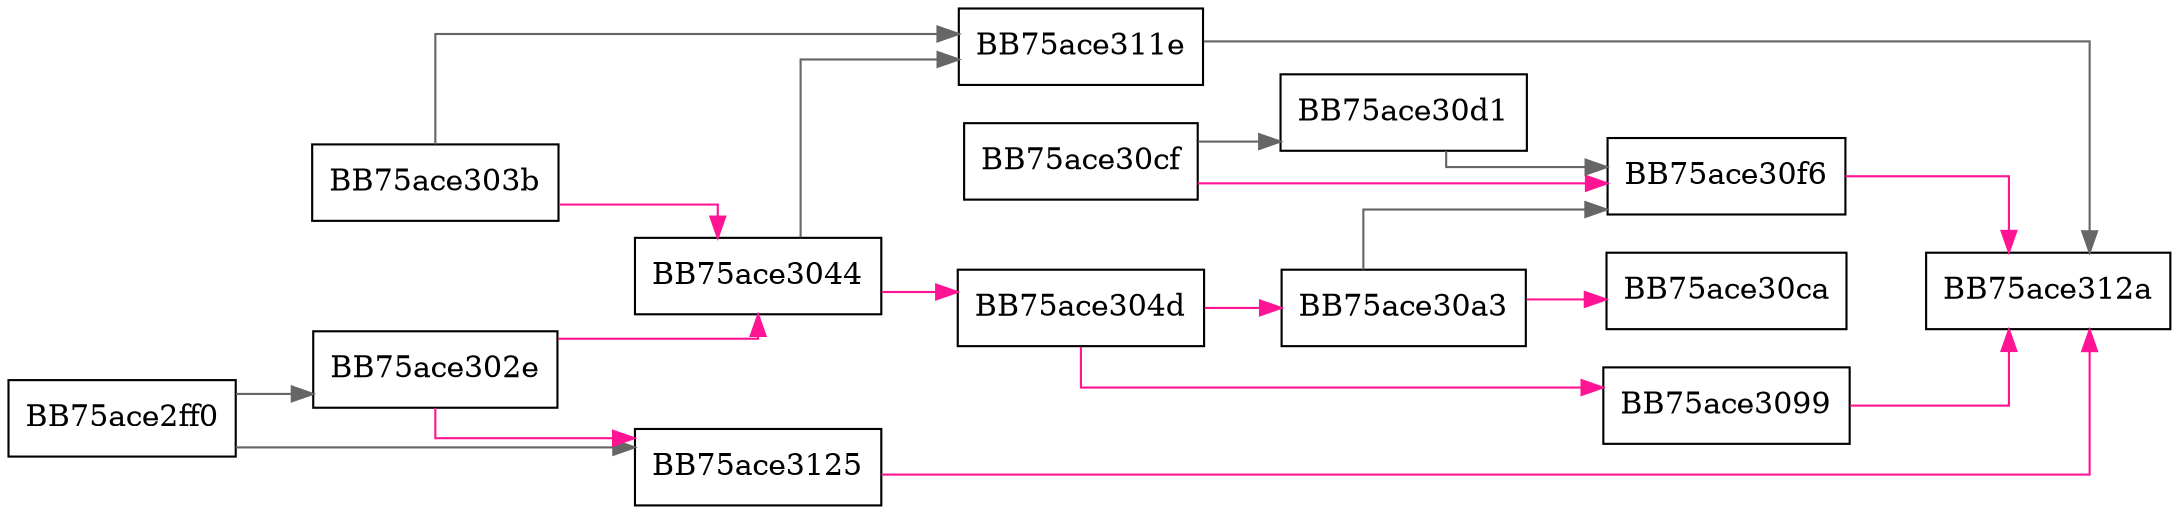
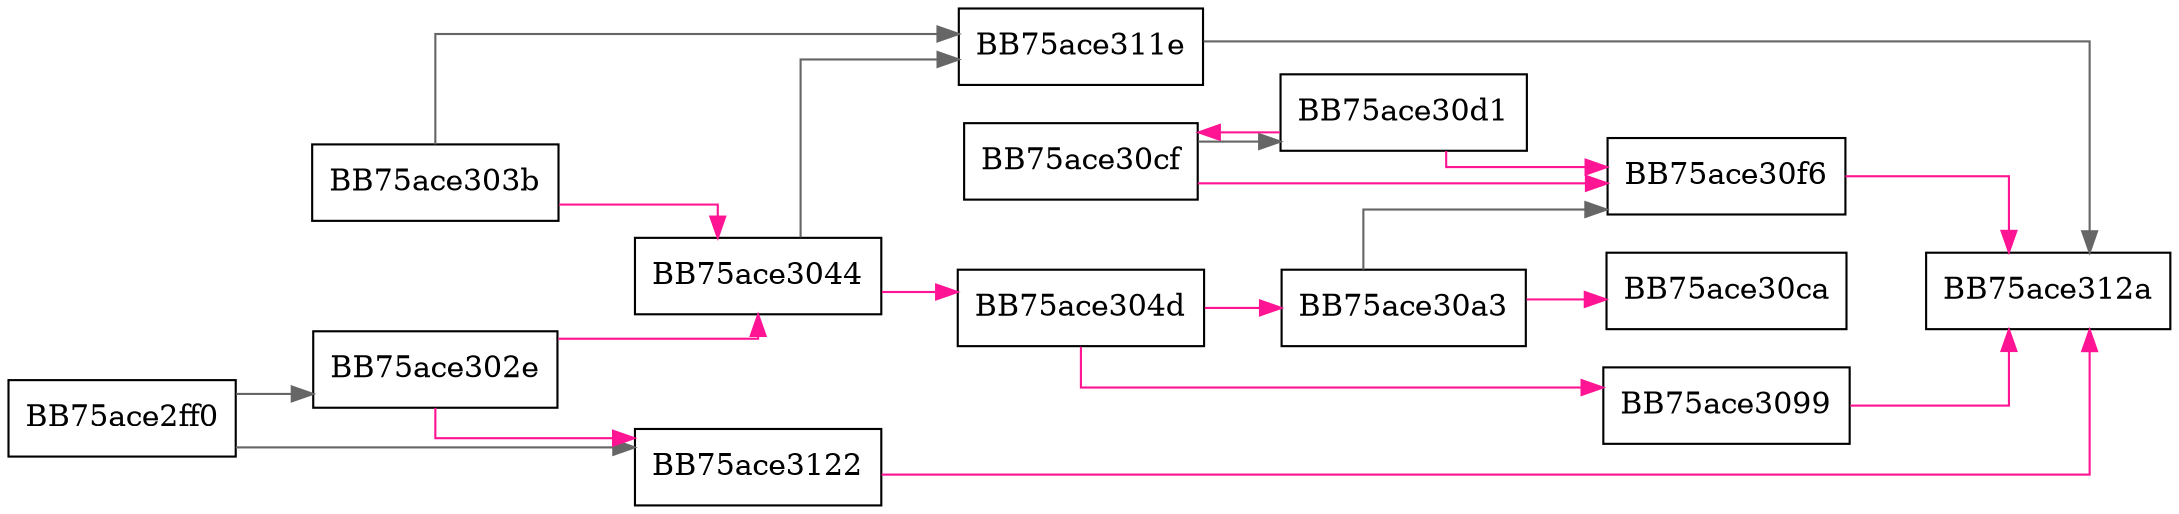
  digraph {
    rankdir=LR
    splines=ortho
    node [shape=box]
    edge [color=deeppink]
    BB75ace2ff0
-   BB75ace3125
+   BB75ace3125 [label=BB75ace3122]
    BB75ace302e
    BB75ace312a
    BB75ace3044
    BB75ace303b
    BB75ace311e
    BB75ace304d
    BB75ace30a3
    BB75ace3099
    BB75ace30f6
    BB75ace30ca
    BB75ace30cf
    n14 [label=BB75ace30d1]
    BB75ace2ff0 -> BB75ace3125 [color=gray40]
    BB75ace2ff0 -> BB75ace302e [color=gray40]
    BB75ace3125 -> BB75ace312a
    BB75ace302e -> BB75ace3125
    BB75ace302e -> BB75ace3044
    BB75ace3044 -> BB75ace311e [color=gray40]
    BB75ace3044 -> BB75ace304d
    BB75ace303b -> BB75ace3044
    BB75ace303b -> BB75ace311e [color=gray40]
    BB75ace311e -> BB75ace312a [color=gray40]
    BB75ace304d -> BB75ace30a3
    BB75ace304d -> BB75ace3099
    BB75ace30a3 -> BB75ace30f6 [color=gray40]
    BB75ace30a3 -> BB75ace30ca
    BB75ace3099 -> BB75ace312a
    BB75ace30f6 -> BB75ace312a
    BB75ace30cf -> BB75ace30f6
    BB75ace30cf -> n14 [color=gray40]
-   n14 -> BB75ace30f6 [color=gray40]
+   n14 -> BB75ace30f6
+   n14 -> BB75ace30cf
  }
